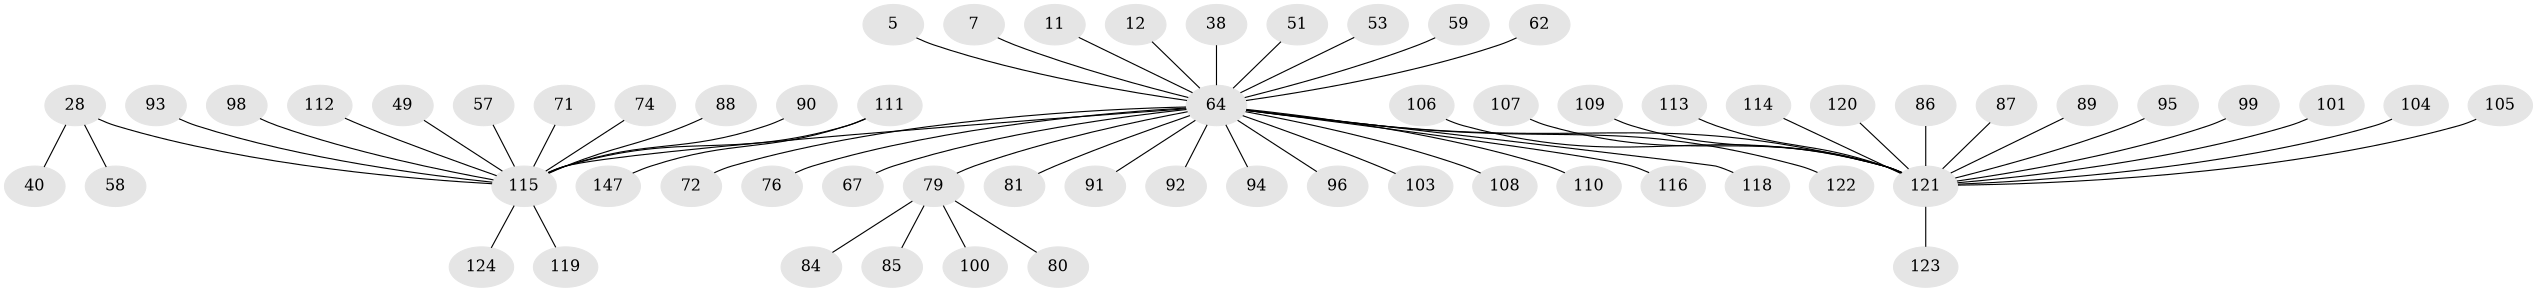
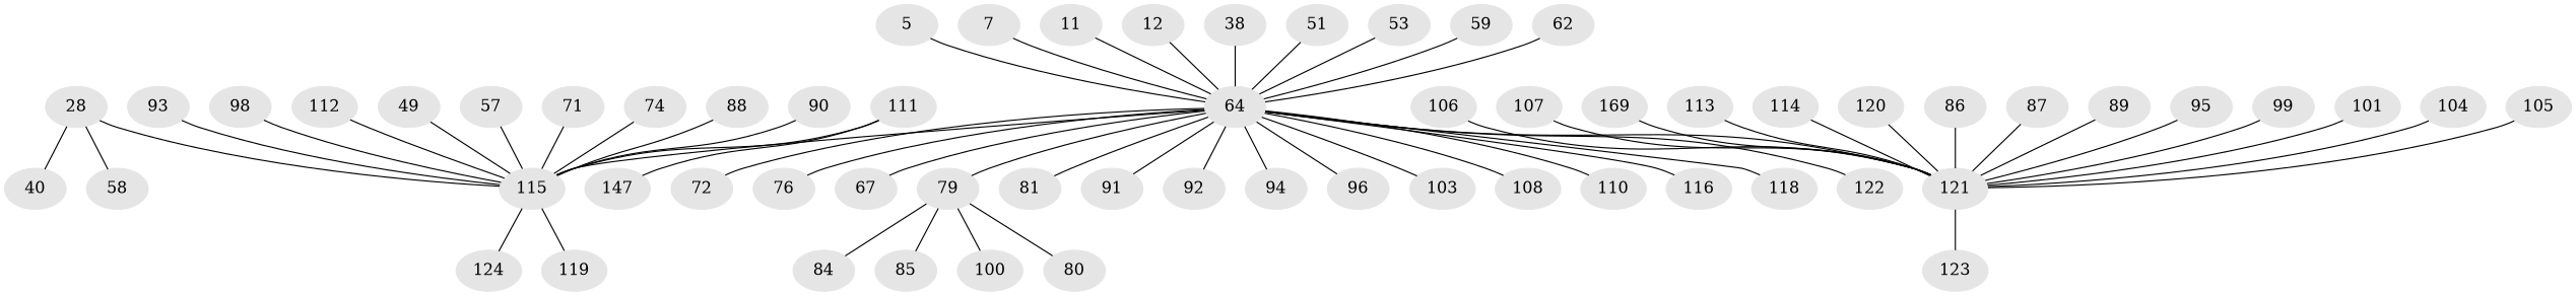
  graph {
    node [color=gray90 style=filled]
    64 [super="+3"]
    115 [super="+19+75+37+50+43"]
    72
    76 [super="+69"]
    n5 [label=67 super="+6"]
    79 [super="+17+46+47+68"]
    81
    91
    92
    94
    96 [super="+35"]
    103
    108
    110
    116
    118
    121 [super="+54+97+56+82"]
    122 [super="+52"]
    5
    7
    11
    12
    28 [super="+10"]
    40
    58
    119
    124
    38
    49 [super="+23"]
    51 [super="+33"]
    53
    57
    59
    62
    80 [super="+60"]
    84 [super="+83"]
    85
    100 [super="+67"]
    123
    71
    74
    86
    87
    88
    89 [super="+70"]
    90 [super="+61"]
    93
    95
    98 [super="+48"]
    99
    101
    104
    105
    106 [super="+78"]
    107 [super="+102"]
-   109
+   109 [label=169]
    111 [super="+42"]
    n58 [label=147]
    112
    113
    114
    120
    64 -- 115 [weight=3]
    64 -- 72
    64 -- 76
    64 -- n5
    64 -- 79 [weight=2]
    64 -- 81
    64 -- 91
    64 -- 92
    64 -- 94
    64 -- 96
    64 -- 103
    64 -- 108
    64 -- 110
    64 -- 116
    64 -- 118
    64 -- 121 [weight=3]
    64 -- 122
    115 -- 119
    115 -- 124
    79 -- 80
    79 -- 84
    79 -- 85
    79 -- 100
    121 -- 123
    5 -- 64
    7 -- 64
    11 -- 64
    12 -- 64
    28 -- 115 [weight=2]
    28 -- 40
    28 -- 58
    38 -- 64
    49 -- 115
    51 -- 64
    53 -- 64
    57 -- 115
    59 -- 64
    62 -- 64
    71 -- 115
    74 -- 115
    86 -- 121
    87 -- 121
    88 -- 115
    89 -- 121
    90 -- 115
    93 -- 115
    95 -- 121
    98 -- 115
    99 -- 121
    101 -- 121
    104 -- 121
    105 -- 121
    106 -- 121
    107 -- 121 [weight=2]
    109 -- 121
    111 -- 115 [weight=2]
    111 -- n58
    112 -- 115
    113 -- 121
    114 -- 121
    120 -- 121
  }
